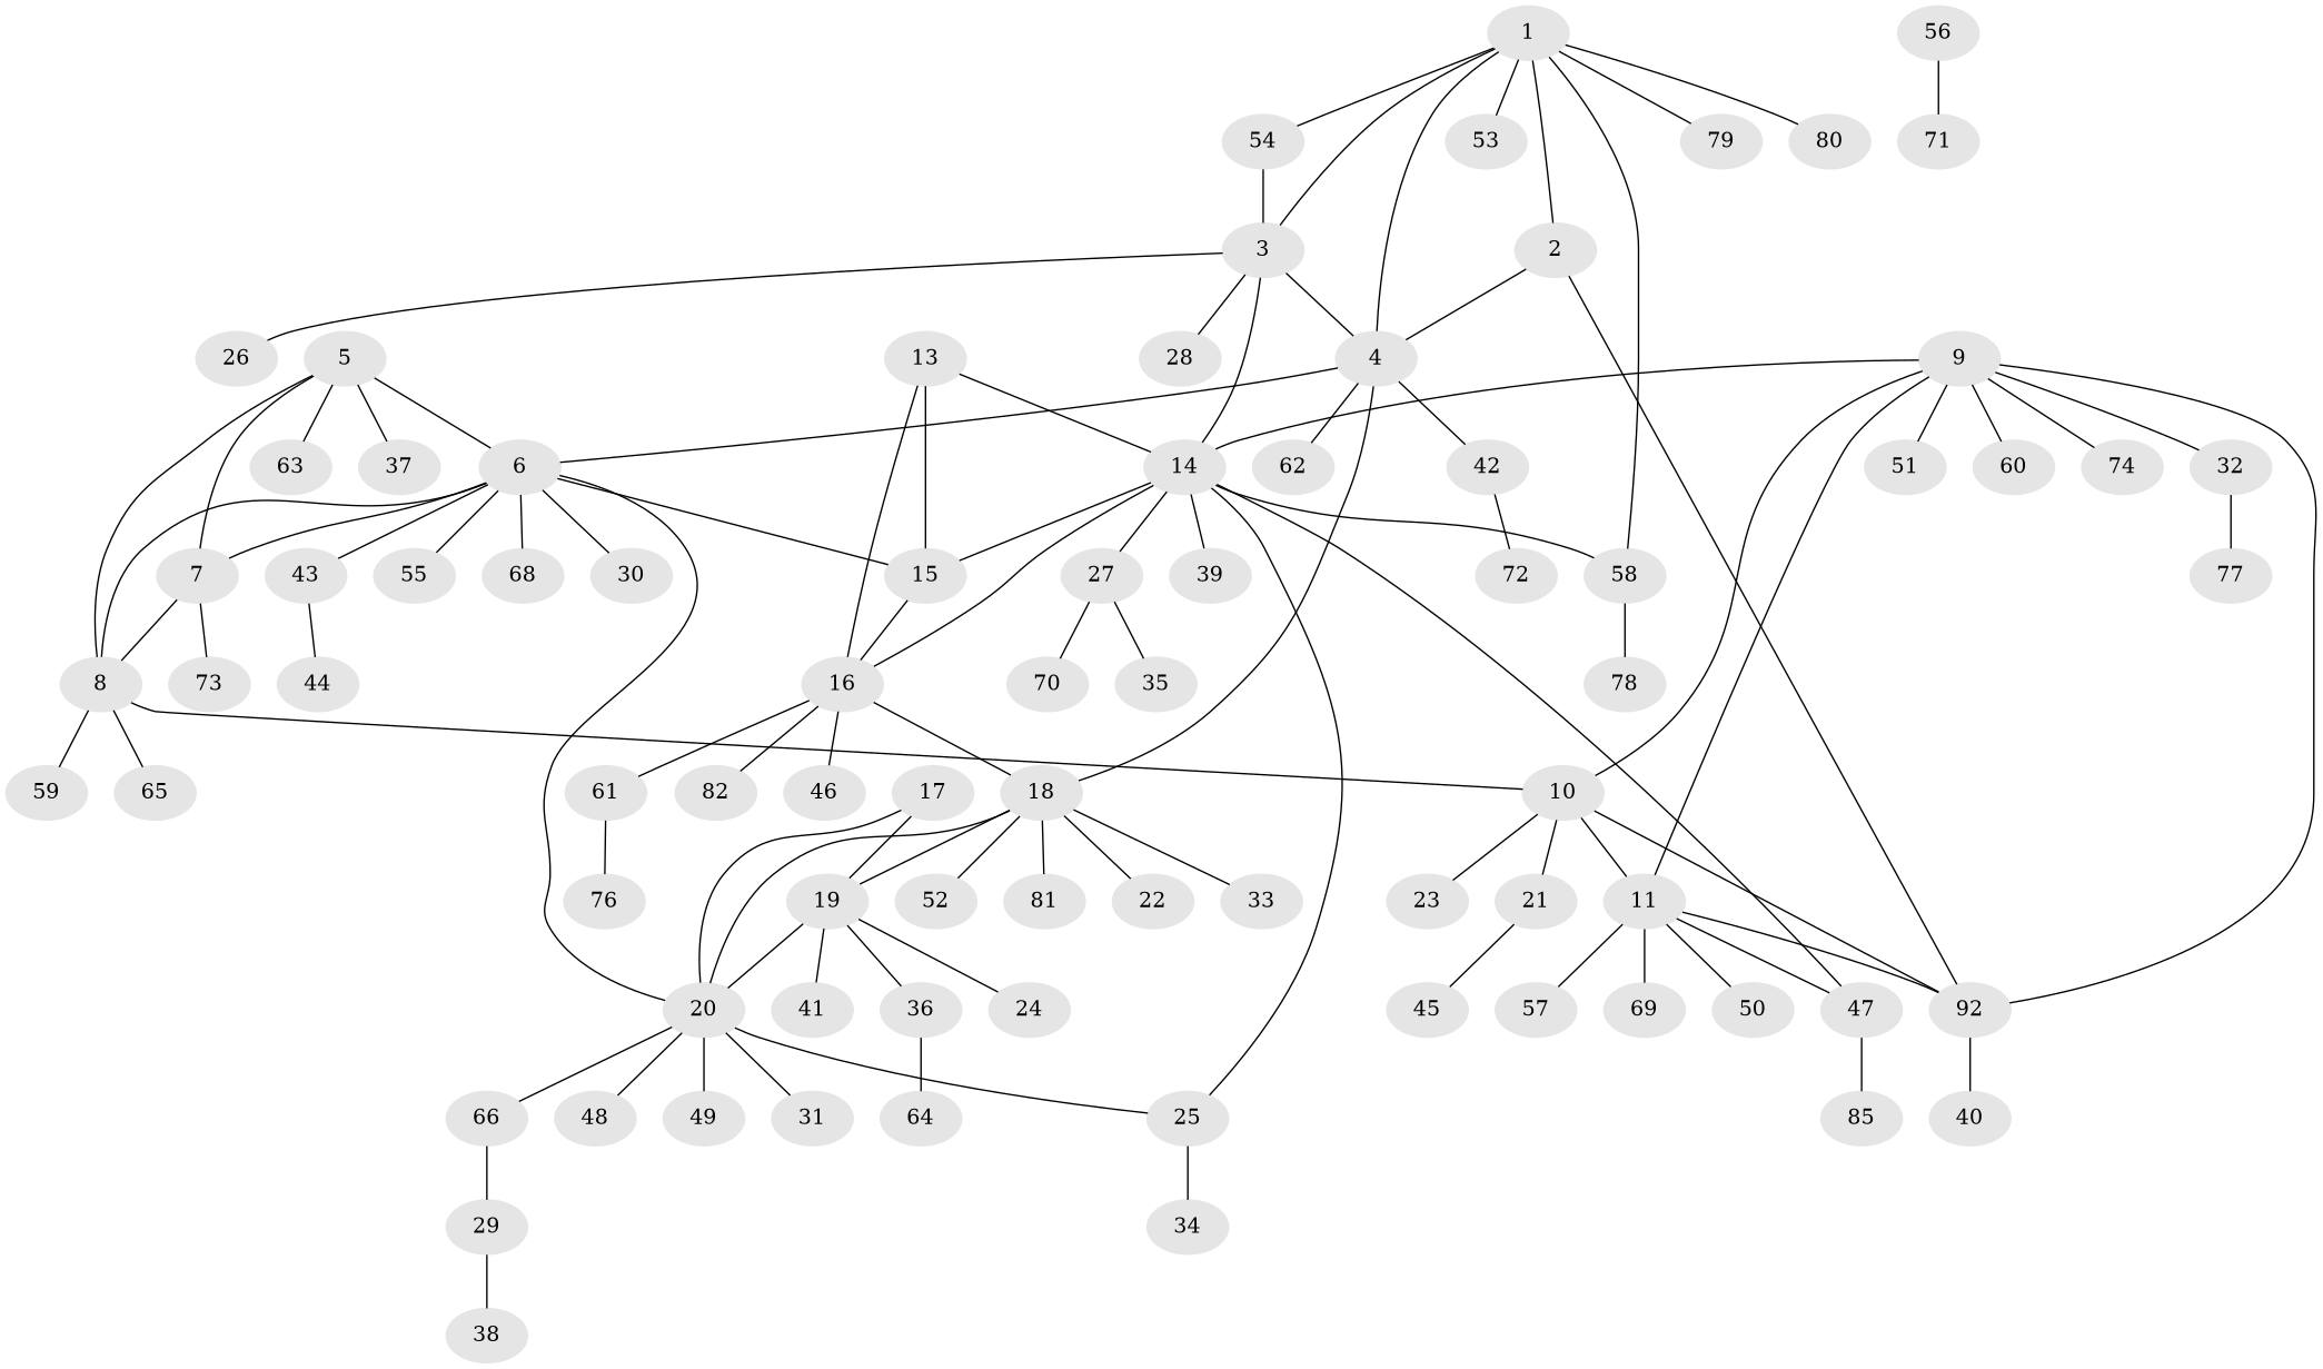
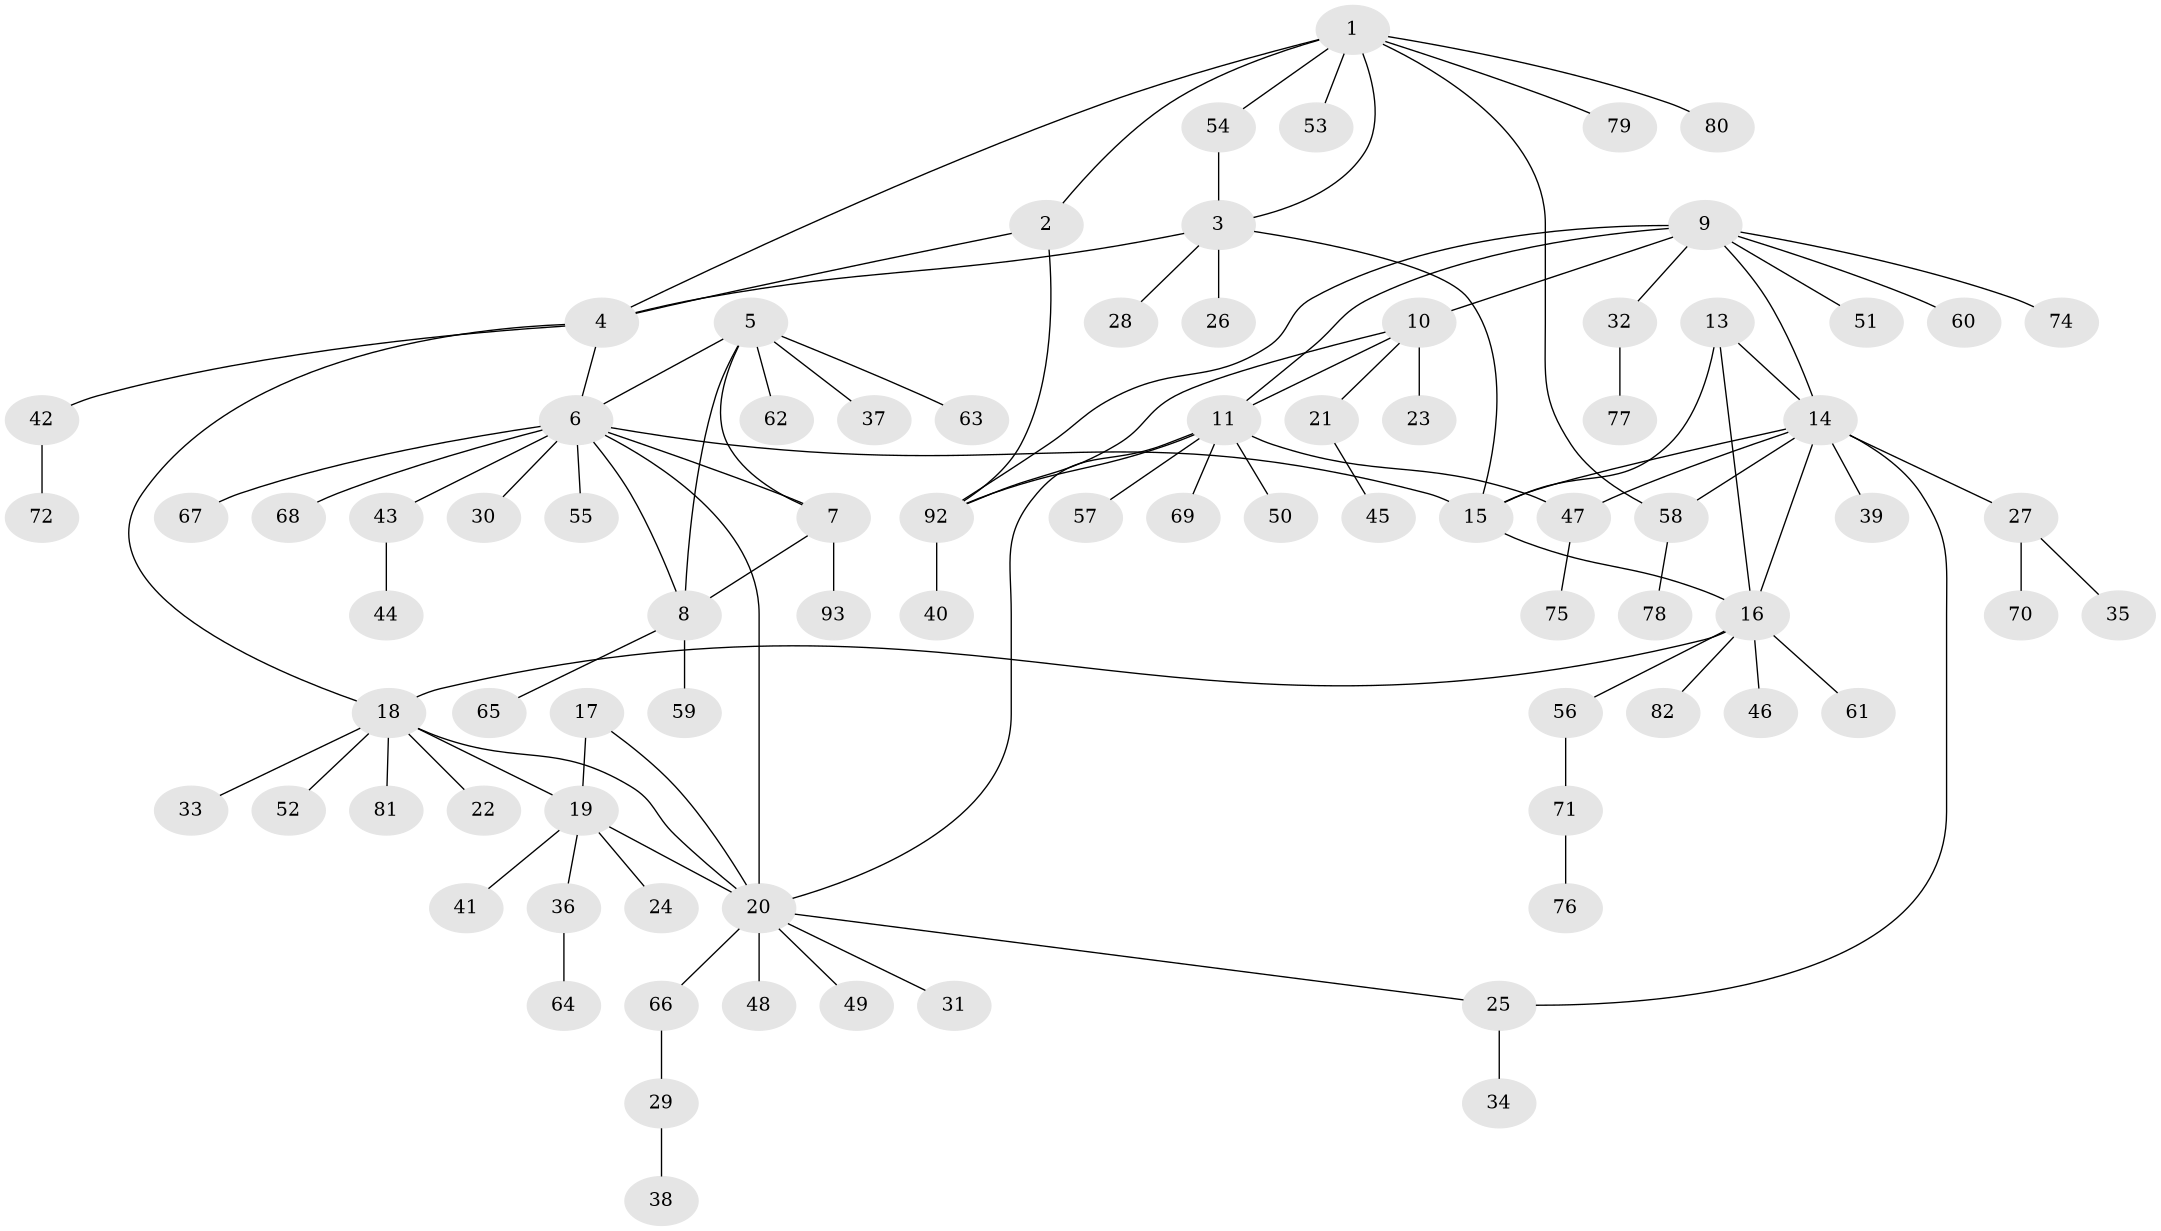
  graph {
    node [color=gray90 style=filled]
    1
    2
    3
    4
    53
    54
    58
    79
    80
    n10 [label=92]
    14
    26
    28
    6
    18
    42
    62
    78
    40
    15
    47
    16
    25
    27
    39
    7
    8
    20
    30
    43
    55
+   67
    68
    19
    22
    33
    52
    81
    72
    5
    37
    63
-   73
+   73 [label=93]
    10
    59
    65
    31
    48
    49
    66
    44
    11
    21
    23
    9
    32
    51
    60
    74
    50
    57
    69
    77
    45
-   75 [label=85]
+   75
    13
    46
    56
    61
    82
    34
    35
    70
    71
    76
    17
    24
    36
    41
    64
    29
    38
    1 -- 2
    1 -- 3
    1 -- 4
    1 -- 53
    1 -- 54
    1 -- 58
    1 -- 79
    1 -- 80
    2 -- 4
    2 -- n10
    3 -- 4
-   3 -- 14
+   3 -- 15
    3 -- 26
    3 -- 28
    4 -- 6
    4 -- 18
    4 -- 42
-   4 -- 62
+   5 -- 62
    54 -- 3
    58 -- 78
    n10 -- 40
    14 -- 58
    14 -- 15
    14 -- 47
    14 -- 16
    14 -- 25
    14 -- 27
    14 -- 39
    6 -- 15
    6 -- 7
    6 -- 8
    6 -- 20
    6 -- 30
    6 -- 43
    6 -- 55
+   6 -- 67
    6 -- 68
    18 -- 20
    18 -- 19
    18 -- 22
    18 -- 33
    18 -- 52
    18 -- 81
    42 -- 72
    15 -- 16
    47 -- 75
    16 -- 18
    16 -- 46
+   16 -- 56
    16 -- 61
    16 -- 82
    25 -- 34
    27 -- 35
    27 -- 70
    7 -- 8
    7 -- 73
-   8 -- 10
    8 -- 59
    8 -- 65
    20 -- 25
    20 -- 31
    20 -- 48
    20 -- 49
    20 -- 66
    43 -- 44
    19 -- 20
    19 -- 24
    19 -- 36
    19 -- 41
    5 -- 6
    5 -- 7
    5 -- 8
    5 -- 37
    5 -- 63
    10 -- n10
    10 -- 11
    10 -- 21
    10 -- 23
    66 -- 29
    11 -- n10
    11 -- 47
+   11 -- 20
    11 -- 50
    11 -- 57
    11 -- 69
    21 -- 45
    9 -- n10
    9 -- 14
    9 -- 10
    9 -- 11
    9 -- 32
    9 -- 51
    9 -- 60
    9 -- 74
    32 -- 77
    13 -- 14
    13 -- 15
    13 -- 16
    56 -- 71
-   61 -- 76
+   71 -- 76
    17 -- 20
    17 -- 19
    36 -- 64
    29 -- 38
  }
